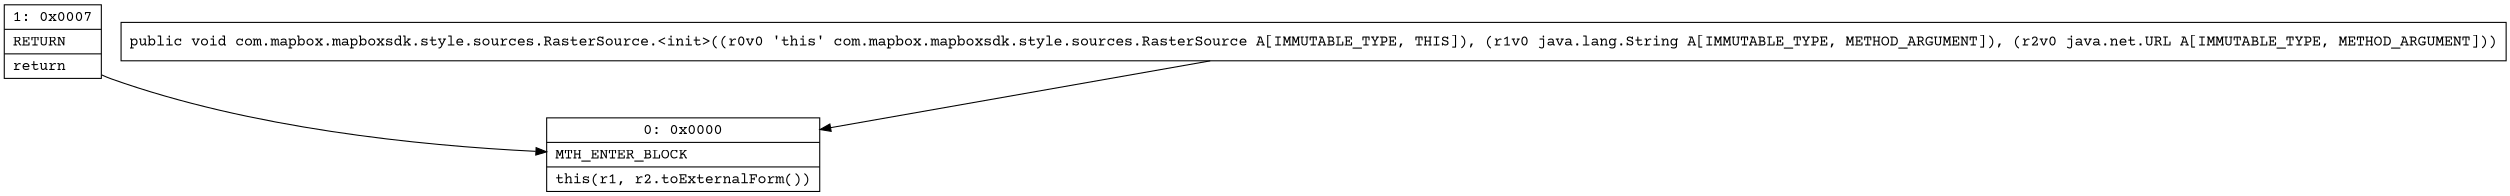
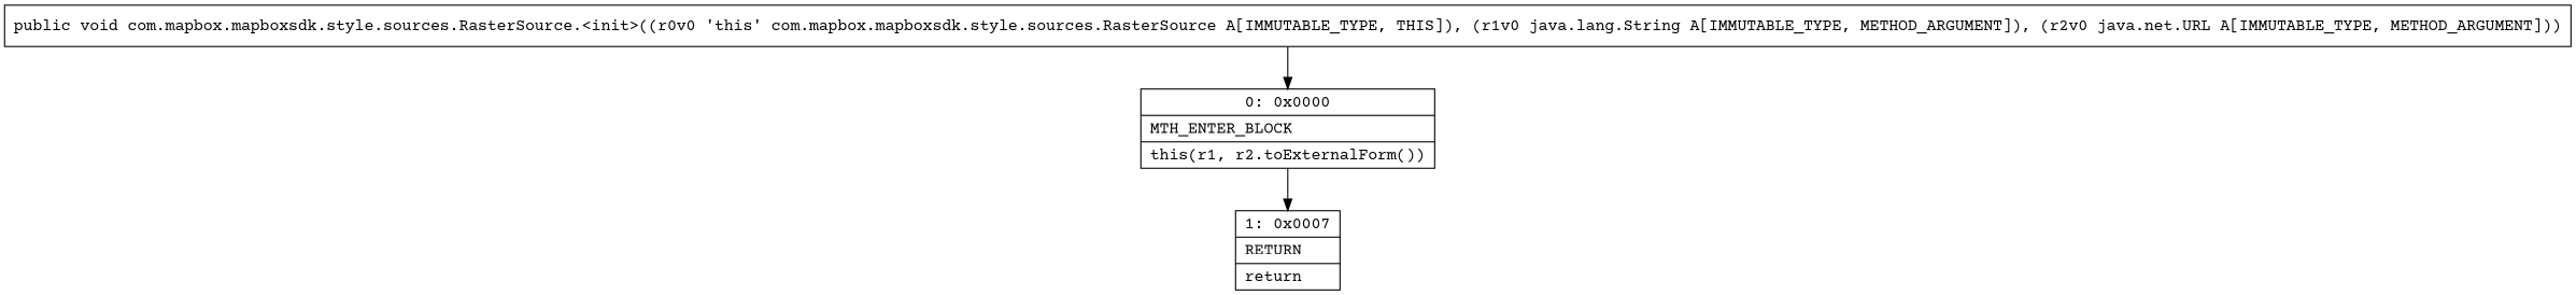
  digraph {
    fontname="Courier Prime"
    node [shape=record fontname="Courier Prime"]
    edge [fontname="Courier Prime"]
    n1 [label="{0\:\ 0x0000|MTH_ENTER_BLOCK\l|this(r1, r2.toExternalForm())\l}"]
    n2 [label="{1\:\ 0x0007|RETURN\l|return\l}"]
    n3 [label="{public void com.mapbox.mapboxsdk.style.sources.RasterSource.\<init\>((r0v0 'this' com.mapbox.mapboxsdk.style.sources.RasterSource A[IMMUTABLE_TYPE, THIS]), (r1v0 java.lang.String A[IMMUTABLE_TYPE, METHOD_ARGUMENT]), (r2v0 java.net.URL A[IMMUTABLE_TYPE, METHOD_ARGUMENT])) }"]
-   n2 -> n1
+   n1 -> n2
    n3 -> n1
  }
